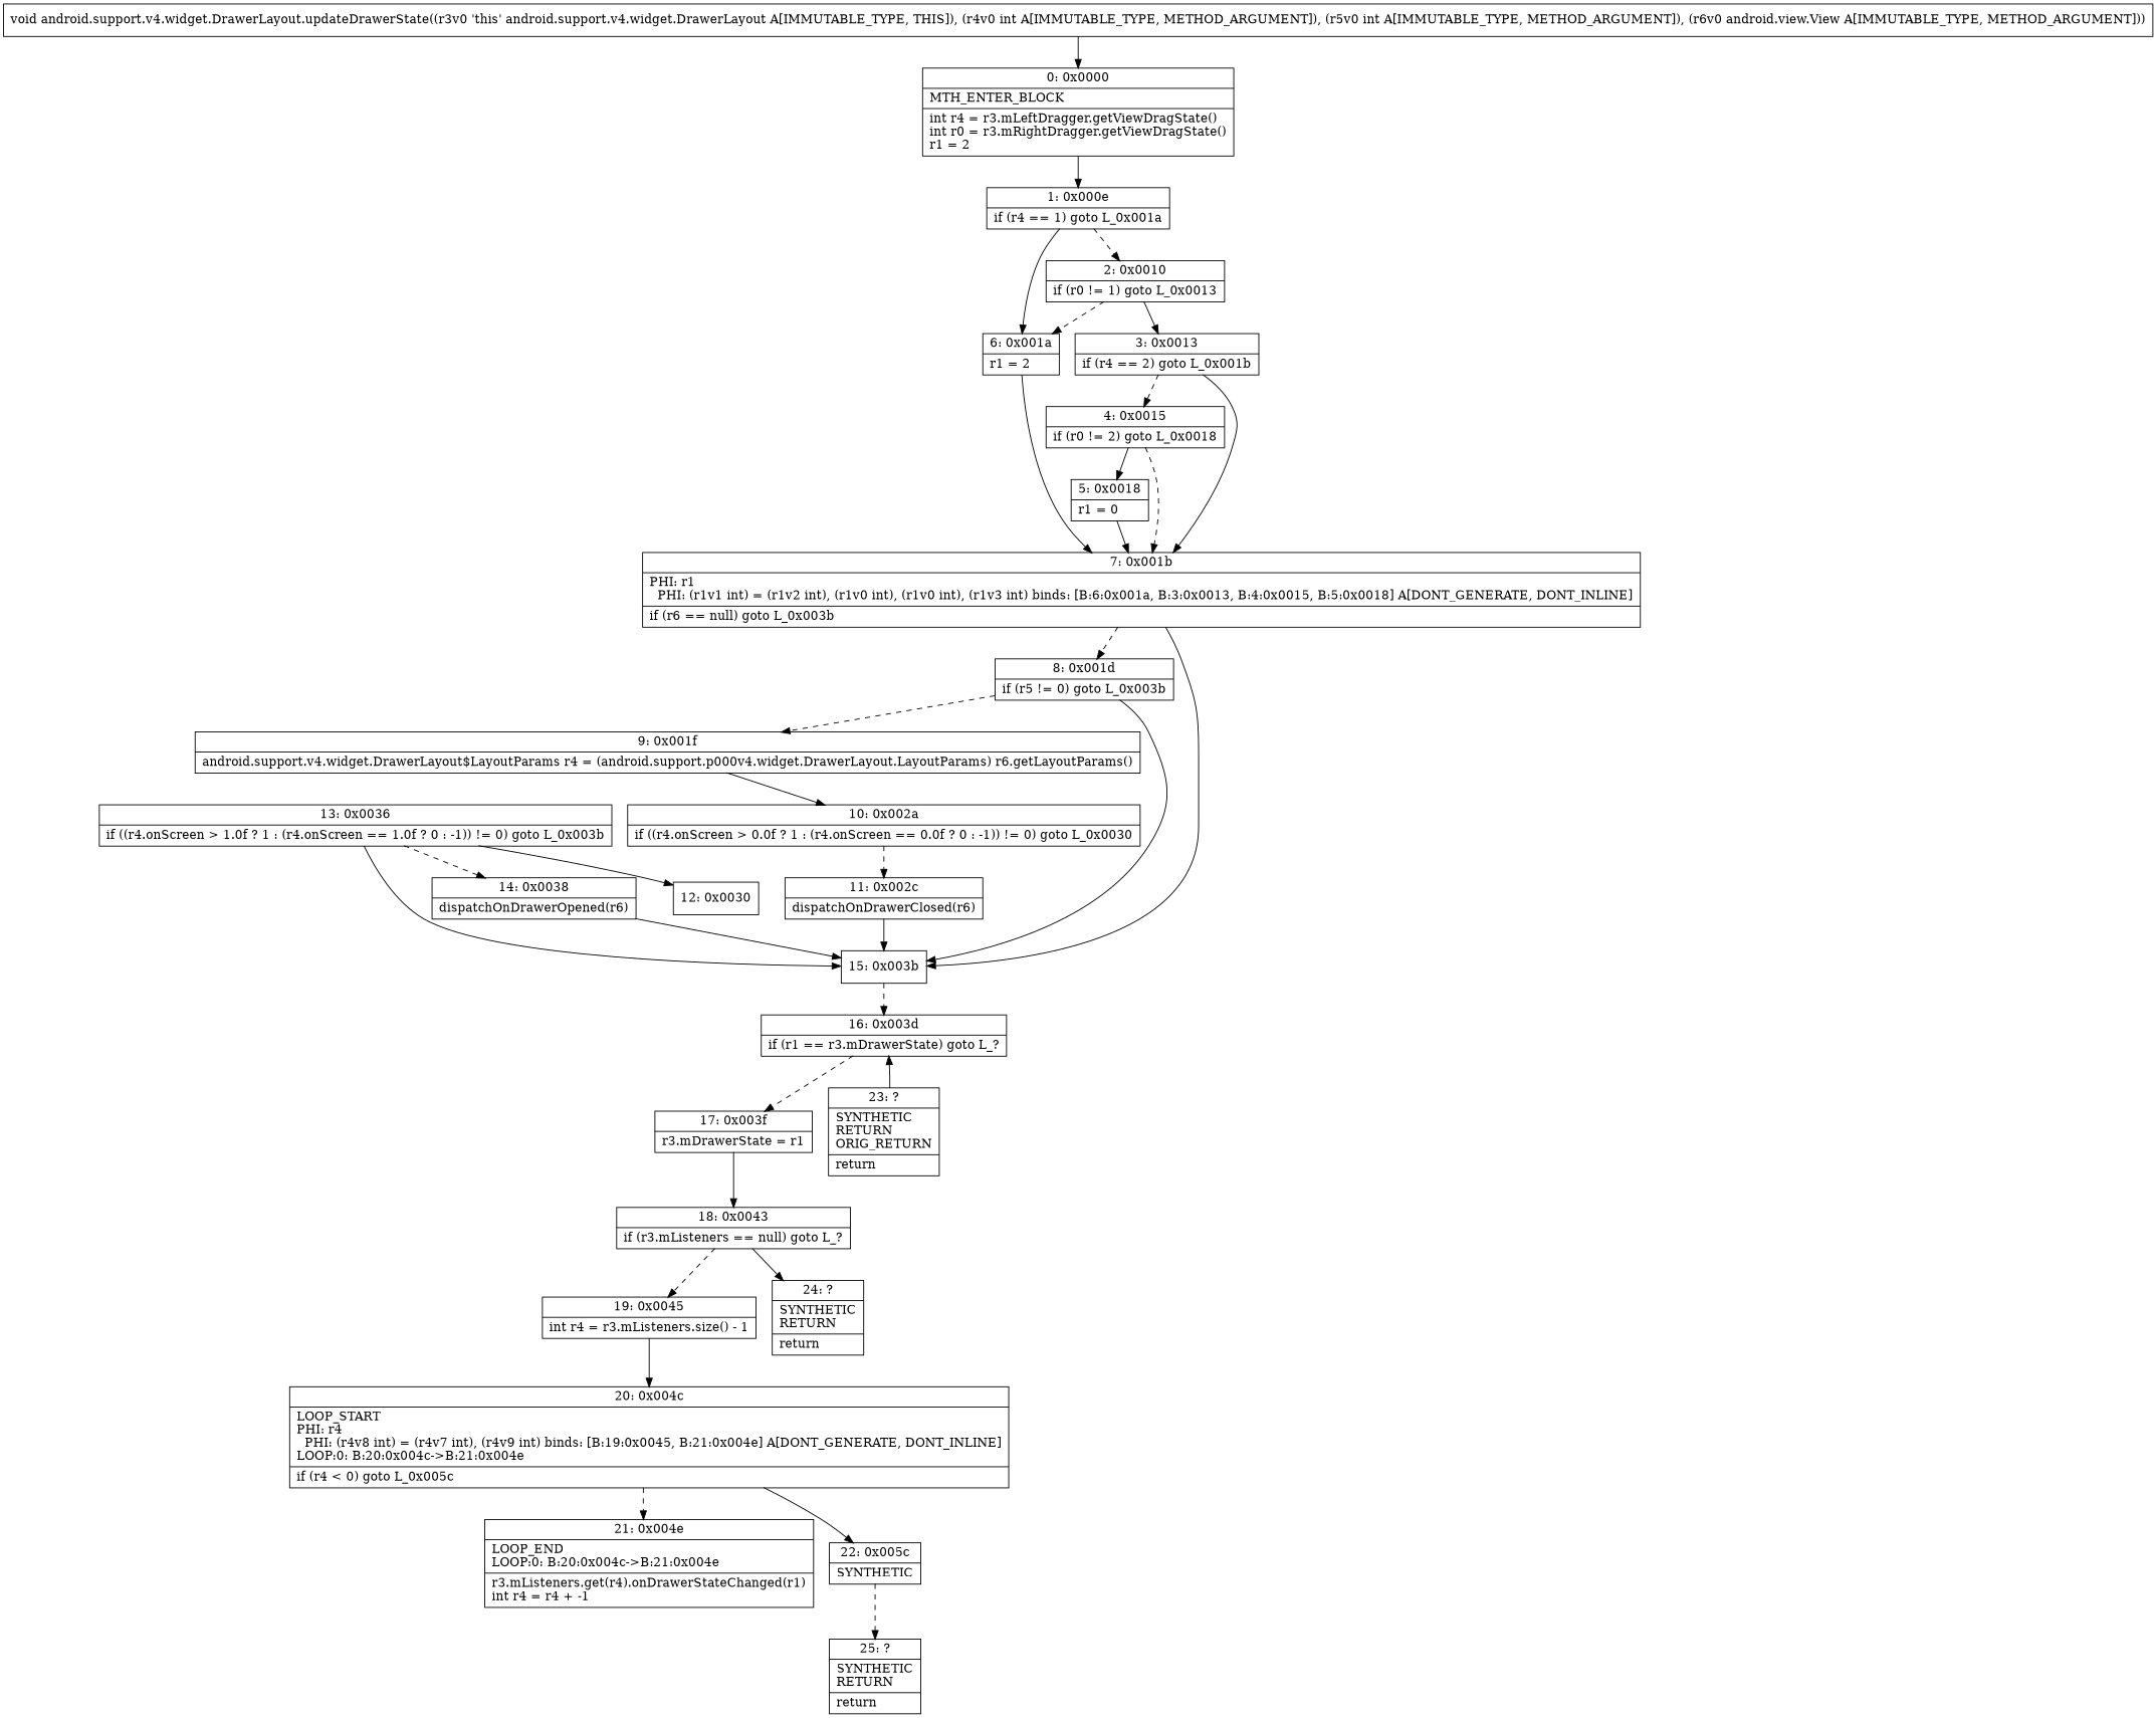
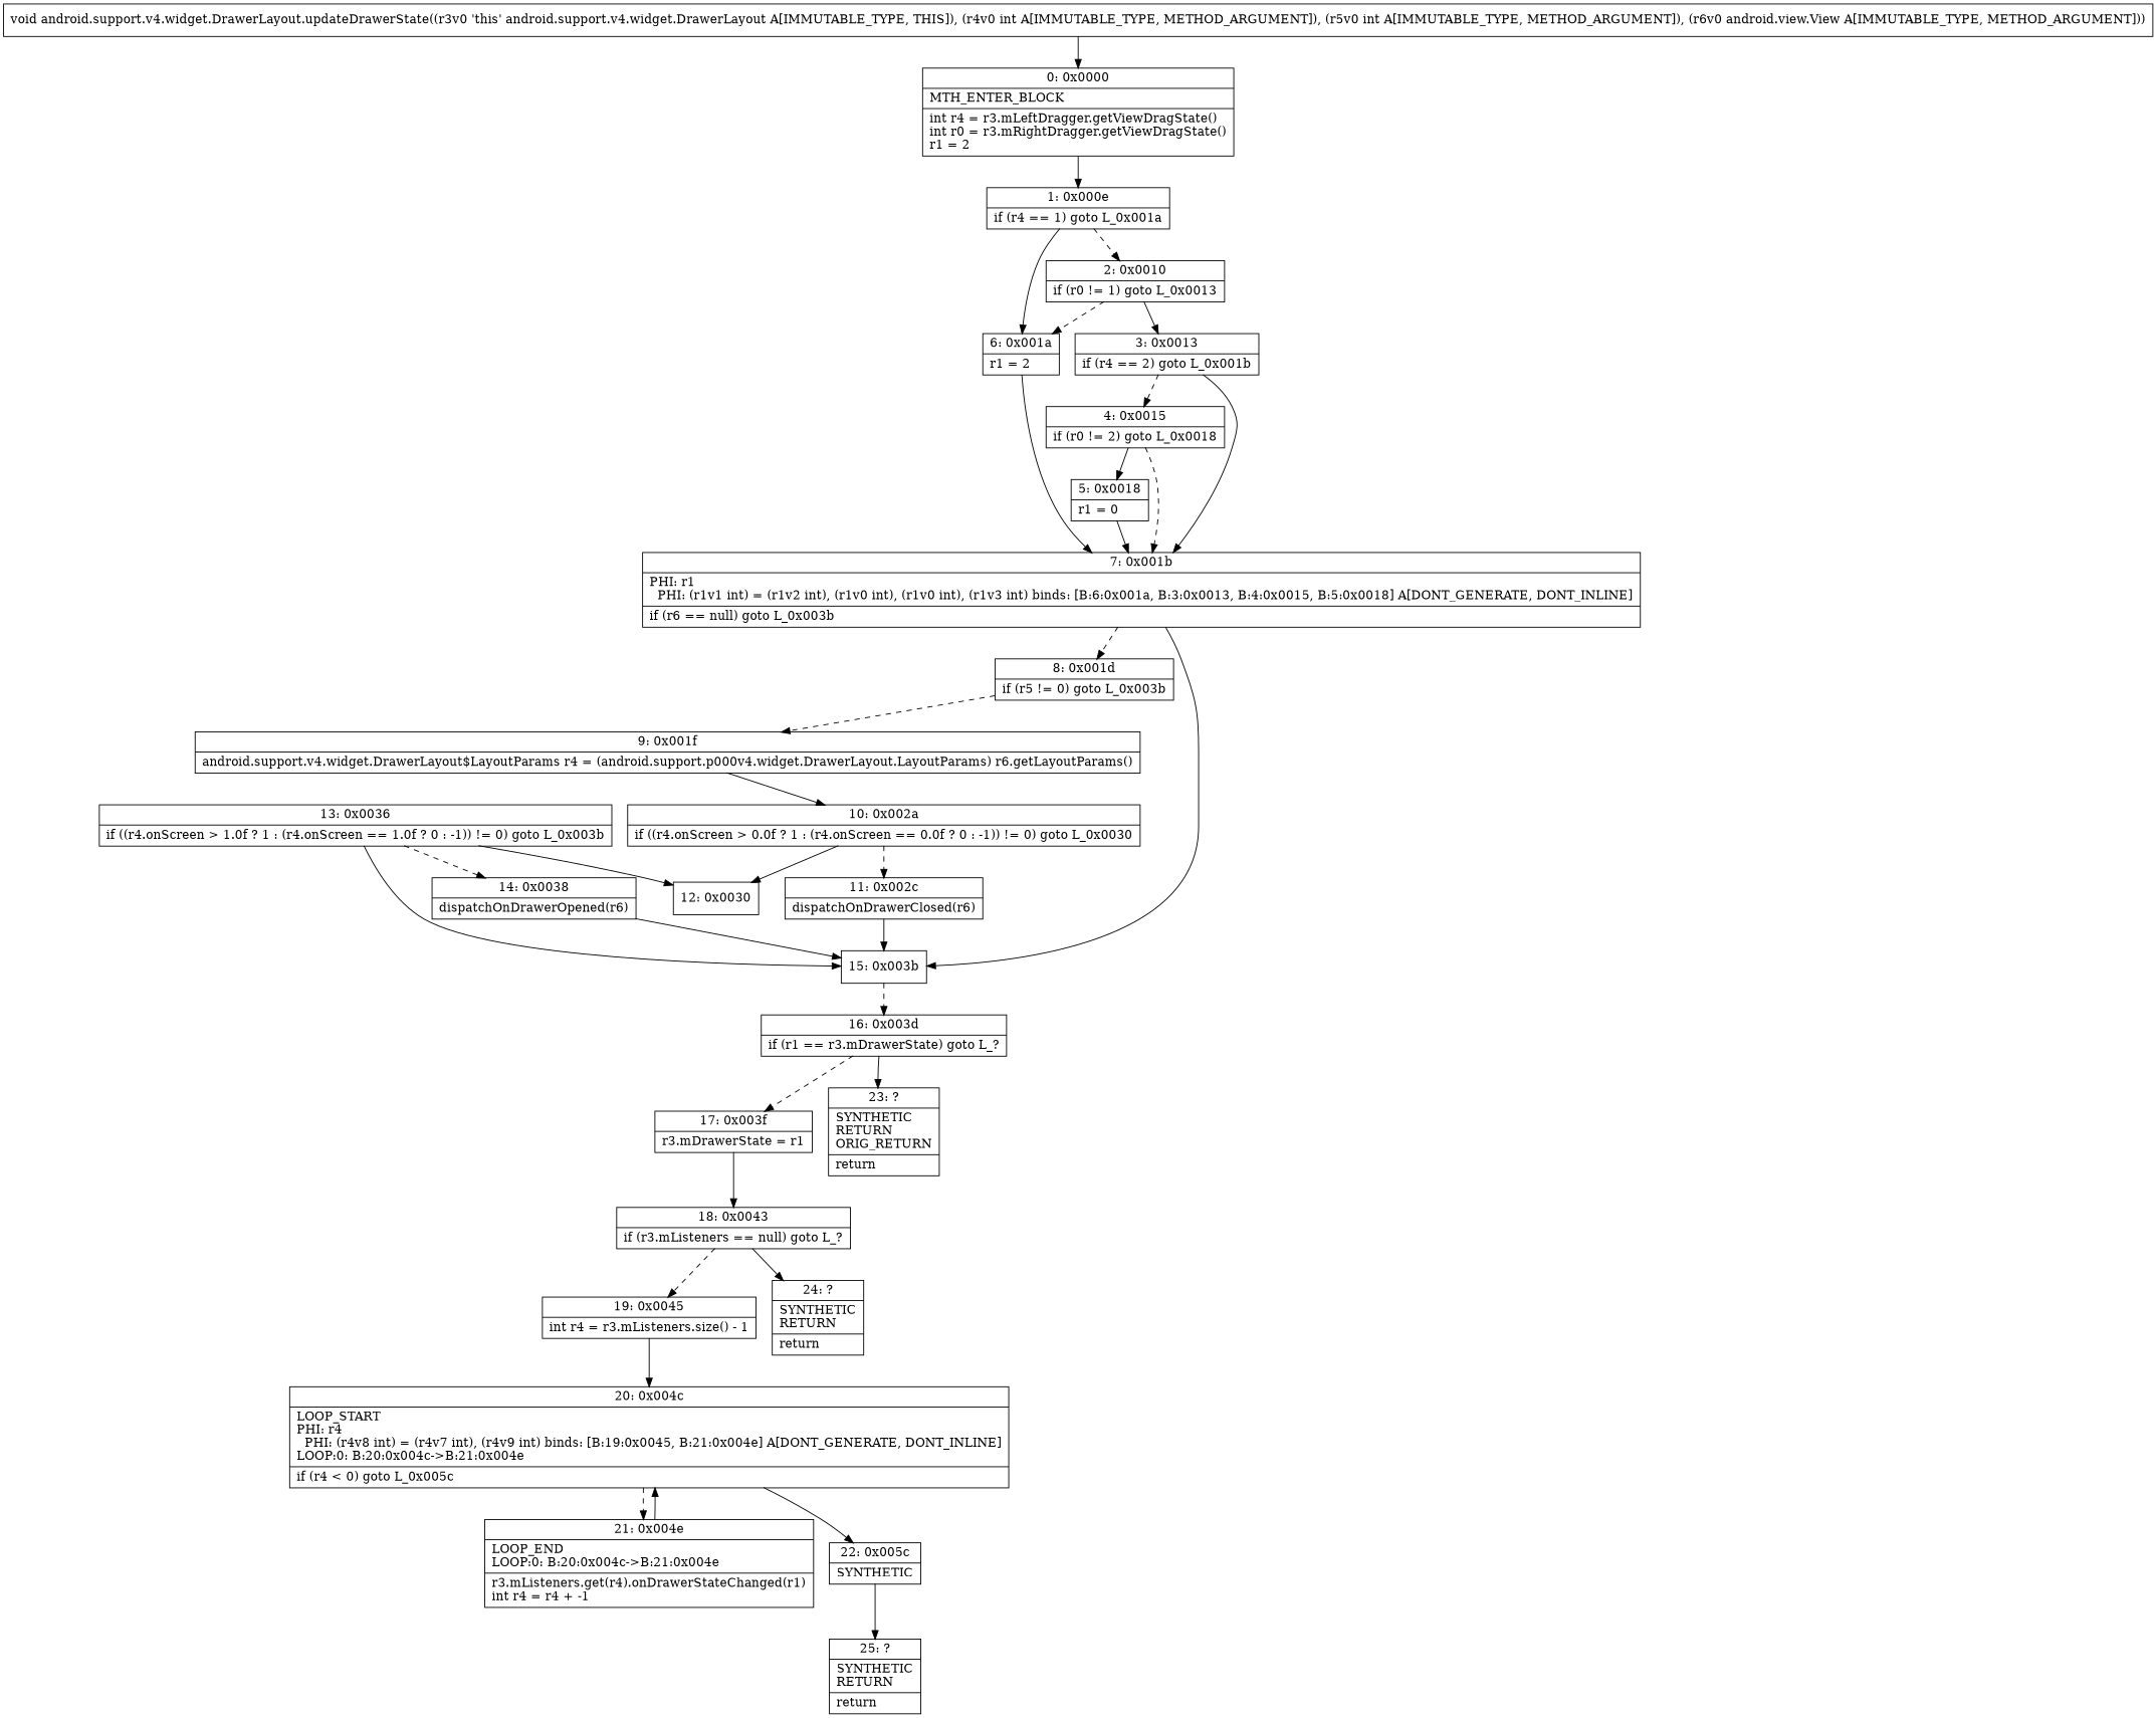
  digraph {
    node [shape=record]
    n1 [label="{0\:\ 0x0000|MTH_ENTER_BLOCK\l|int r4 = r3.mLeftDragger.getViewDragState()\lint r0 = r3.mRightDragger.getViewDragState()\lr1 = 2\l}"]
    n2 [label="{1\:\ 0x000e|if (r4 == 1) goto L_0x001a\l}"]
    n3 [label="{2\:\ 0x0010|if (r0 != 1) goto L_0x0013\l}"]
    n4 [label="{6\:\ 0x001a|r1 = 2\l}"]
    n5 [label="{3\:\ 0x0013|if (r4 == 2) goto L_0x001b\l}"]
    n6 [label="{7\:\ 0x001b|PHI: r1 \l  PHI: (r1v1 int) = (r1v2 int), (r1v0 int), (r1v0 int), (r1v3 int) binds: [B:6:0x001a, B:3:0x0013, B:4:0x0015, B:5:0x0018] A[DONT_GENERATE, DONT_INLINE]\l|if (r6 == null) goto L_0x003b\l}"]
    n7 [label="{4\:\ 0x0015|if (r0 != 2) goto L_0x0018\l}"]
    n8 [label="{5\:\ 0x0018|r1 = 0\l}"]
    n9 [label="{8\:\ 0x001d|if (r5 != 0) goto L_0x003b\l}"]
    n10 [label="{15\:\ 0x003b}"]
    n11 [label="{9\:\ 0x001f|android.support.v4.widget.DrawerLayout$LayoutParams r4 = (android.support.p000v4.widget.DrawerLayout.LayoutParams) r6.getLayoutParams()\l}"]
    n12 [label="{16\:\ 0x003d|if (r1 == r3.mDrawerState) goto L_?\l}"]
    n13 [label="{10\:\ 0x002a|if ((r4.onScreen \> 0.0f ? 1 : (r4.onScreen == 0.0f ? 0 : \-1)) != 0) goto L_0x0030\l}"]
    n14 [label="{11\:\ 0x002c|dispatchOnDrawerClosed(r6)\l}"]
    n15 [label="{12\:\ 0x0030}"]
    n16 [label="{13\:\ 0x0036|if ((r4.onScreen \> 1.0f ? 1 : (r4.onScreen == 1.0f ? 0 : \-1)) != 0) goto L_0x003b\l}"]
    n17 [label="{14\:\ 0x0038|dispatchOnDrawerOpened(r6)\l}"]
    n18 [label="{17\:\ 0x003f|r3.mDrawerState = r1\l}"]
    n19 [label="{23\:\ ?|SYNTHETIC\lRETURN\lORIG_RETURN\l|return\l}"]
    n20 [label="{18\:\ 0x0043|if (r3.mListeners == null) goto L_?\l}"]
    n21 [label="{19\:\ 0x0045|int r4 = r3.mListeners.size() \- 1\l}"]
    n22 [label="{24\:\ ?|SYNTHETIC\lRETURN\l|return\l}"]
    n23 [label="{20\:\ 0x004c|LOOP_START\lPHI: r4 \l  PHI: (r4v8 int) = (r4v7 int), (r4v9 int) binds: [B:19:0x0045, B:21:0x004e] A[DONT_GENERATE, DONT_INLINE]\lLOOP:0: B:20:0x004c\-\>B:21:0x004e\l|if (r4 \< 0) goto L_0x005c\l}"]
    n24 [label="{21\:\ 0x004e|LOOP_END\lLOOP:0: B:20:0x004c\-\>B:21:0x004e\l|r3.mListeners.get(r4).onDrawerStateChanged(r1)\lint r4 = r4 + \-1\l}"]
    n25 [label="{22\:\ 0x005c|SYNTHETIC\l}"]
    n26 [label="{25\:\ ?|SYNTHETIC\lRETURN\l|return\l}"]
    n27 [label="{void android.support.v4.widget.DrawerLayout.updateDrawerState((r3v0 'this' android.support.v4.widget.DrawerLayout A[IMMUTABLE_TYPE, THIS]), (r4v0 int A[IMMUTABLE_TYPE, METHOD_ARGUMENT]), (r5v0 int A[IMMUTABLE_TYPE, METHOD_ARGUMENT]), (r6v0 android.view.View A[IMMUTABLE_TYPE, METHOD_ARGUMENT])) }"]
    n1 -> n2
    n2 -> n3 [style=dashed]
    n2 -> n4
    n3 -> n4 [style=dashed]
    n3 -> n5
    n4 -> n6
    n5 -> n6
    n5 -> n7 [style=dashed]
    n6 -> n9 [style=dashed]
    n6 -> n10
    n7 -> n6 [style=dashed]
    n7 -> n8
    n8 -> n6
-   n9 -> n10
    n9 -> n11 [style=dashed]
    n10 -> n12 [style=dashed]
    n11 -> n13
    n12 -> n18 [style=dashed]
-   n19 -> n12
+   n12 -> n19
    n13 -> n14 [style=dashed]
+   n13 -> n15
    n14 -> n10
    n16 -> n10
    n16 -> n15
    n16 -> n17 [style=dashed]
    n17 -> n10
    n18 -> n20
    n20 -> n21 [style=dashed]
    n20 -> n22
    n21 -> n23
    n23 -> n24 [style=dashed]
    n23 -> n25
-   n25 -> n26 [style=dashed]
+   n24 -> n23
+   n25 -> n26
    n27 -> n1
  }
